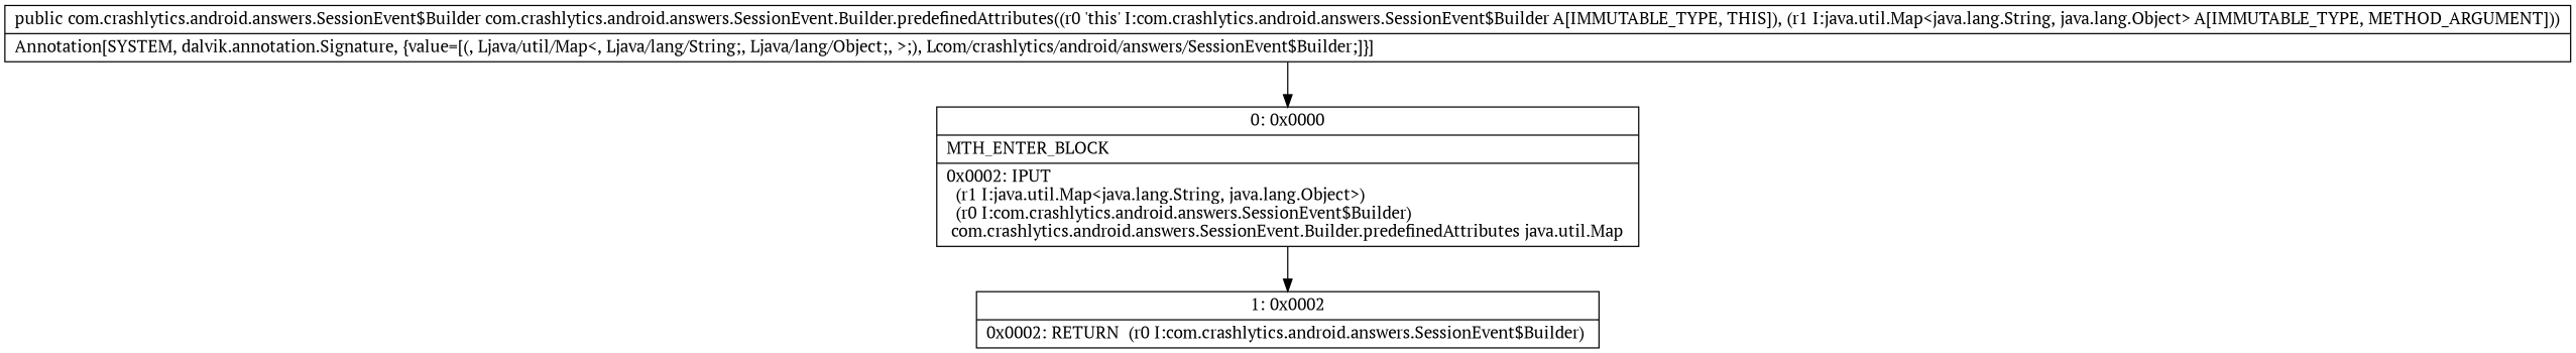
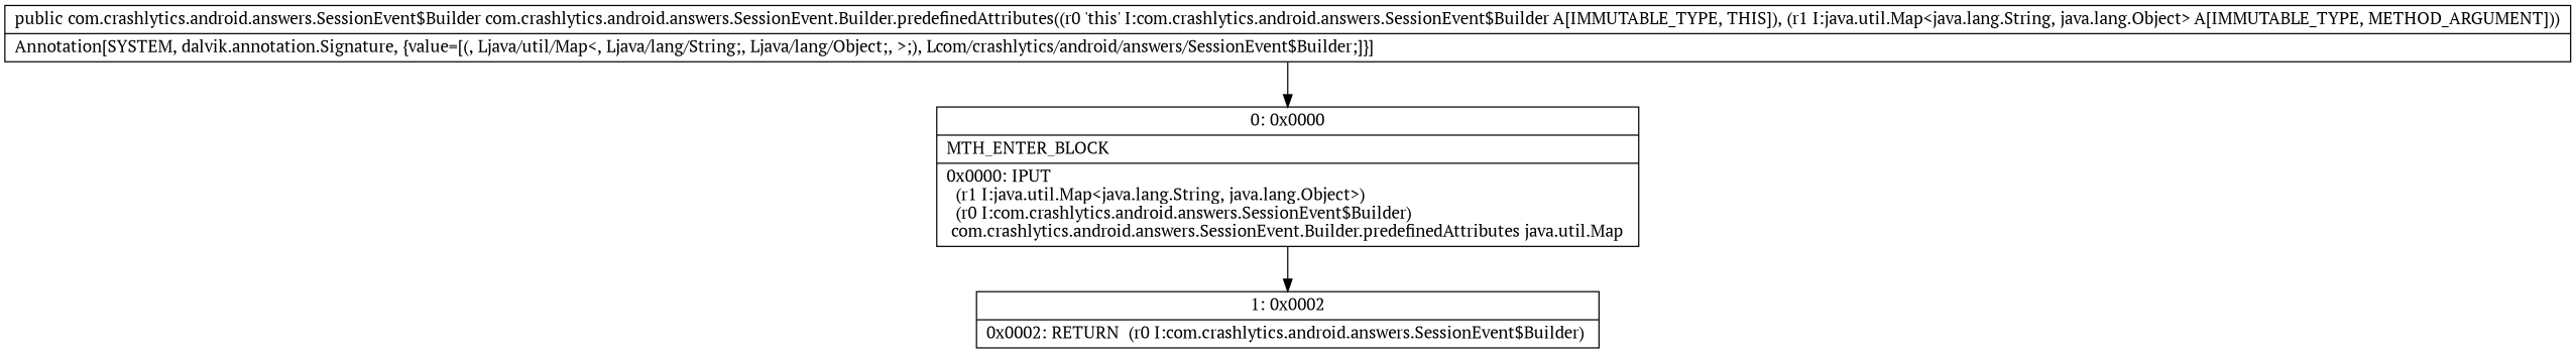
  digraph {
    fontname="PT Serif"
    node [shape=record fontname="PT Serif"]
    edge [fontname="PT Serif"]
-   n1 [label="{0\:\ 0x0000|MTH_ENTER_BLOCK\l|0x0002: IPUT  \l  (r1 I:java.util.Map\<java.lang.String, java.lang.Object\>)\l  (r0 I:com.crashlytics.android.answers.SessionEvent$Builder)\l com.crashlytics.android.answers.SessionEvent.Builder.predefinedAttributes java.util.Map \l}"]
+   n1 [label="{0\:\ 0x0000|MTH_ENTER_BLOCK\l|0x0000: IPUT  \l  (r1 I:java.util.Map\<java.lang.String, java.lang.Object\>)\l  (r0 I:com.crashlytics.android.answers.SessionEvent$Builder)\l com.crashlytics.android.answers.SessionEvent.Builder.predefinedAttributes java.util.Map \l}"]
    n2 [label="{1\:\ 0x0002|0x0002: RETURN  (r0 I:com.crashlytics.android.answers.SessionEvent$Builder) \l}"]
    n3 [label="{public com.crashlytics.android.answers.SessionEvent$Builder com.crashlytics.android.answers.SessionEvent.Builder.predefinedAttributes((r0 'this' I:com.crashlytics.android.answers.SessionEvent$Builder A[IMMUTABLE_TYPE, THIS]), (r1 I:java.util.Map\<java.lang.String, java.lang.Object\> A[IMMUTABLE_TYPE, METHOD_ARGUMENT]))  | Annotation[SYSTEM, dalvik.annotation.Signature, \{value=[(, Ljava\/util\/Map\<, Ljava\/lang\/String;, Ljava\/lang\/Object;, \>;), Lcom\/crashlytics\/android\/answers\/SessionEvent$Builder;]\}]\l}"]
    n1 -> n2
    n3 -> n1
  }
